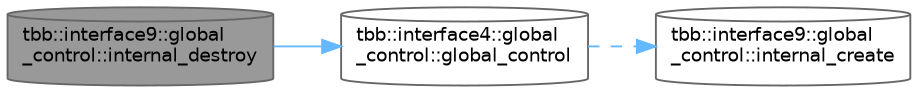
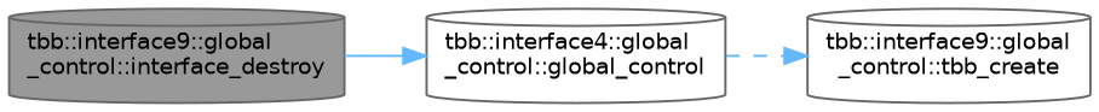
  digraph {
    rankdir=LR
    node [color=grey40 fillcolor=white fontname=Helvetica fontsize=10 shape=cylinder style=filled]
    edge [color=steelblue1 fontname=Helvetica fontsize=10 labelfontname=Helvetica labelfontsize=10]
-   n1 [color=gray40 fillcolor=grey60 fontcolor=black height=0.2 label="tbb::interface9::global\l_control::internal_destroy" width=0.4]
+   n1 [color=gray40 fillcolor=grey60 fontcolor=black height=0.2 label="tbb::interface9::global\l_control::interface_destroy" width=0.4]
    n2 [height=0.2 label="tbb::interface4::global\l_control::global_control" width=0.4]
-   n3 [height=0.2 label="tbb::interface9::global\l_control::internal_create" width=0.4]
+   n3 [height=0.2 label="tbb::interface9::global\l_control::tbb_create" width=0.4]
    n1 -> n2 [style=solid]
    n2 -> n3 [style=dashed]
  }
